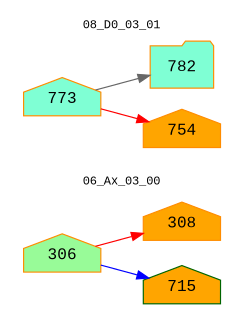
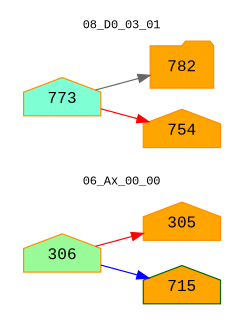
  digraph {
    fontname="Liberation Mono"
    rankdir=LR
    node [color=darkorange fillcolor=orange fontname="Liberation Mono" shape=house style=filled]
    edge [color=red fontname="Liberation Mono"]
    n1 [fillcolor=palegreen label=306]
    n2 [color=darkgreen label=715]
-   n3 [label=308]
+   n3 [label=305]
    n4 [fillcolor=aquamarine label=773]
    n5 [label=754]
-   n6 [fillcolor=aquamarine label=782 shape=folder]
+   n6 [label=782 shape=folder]
    subgraph cluster_1 {
      color=white
      fontsize=10
-     label="06_Ax_03_00"
+     label="06_Ax_00_00"
      n1
      n2
      n3
    }
    subgraph cluster_2 {
      color=white
      fontsize=10
      label="08_D0_03_01"
      n4
      n5
      n6
    }
    n1 -> n2 [color=blue]
    n1 -> n3
    n4 -> n5
    n4 -> n6 [color=gray40]
  }
